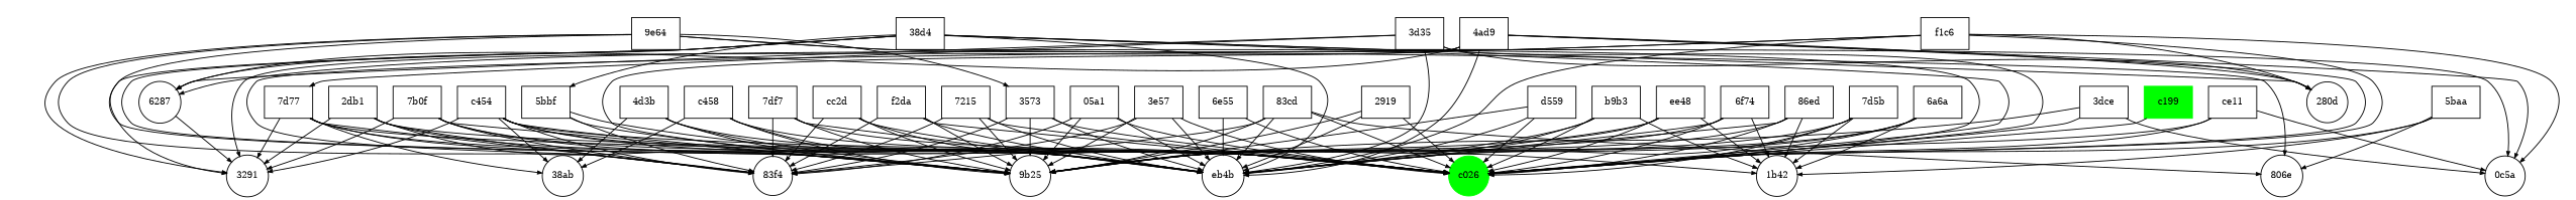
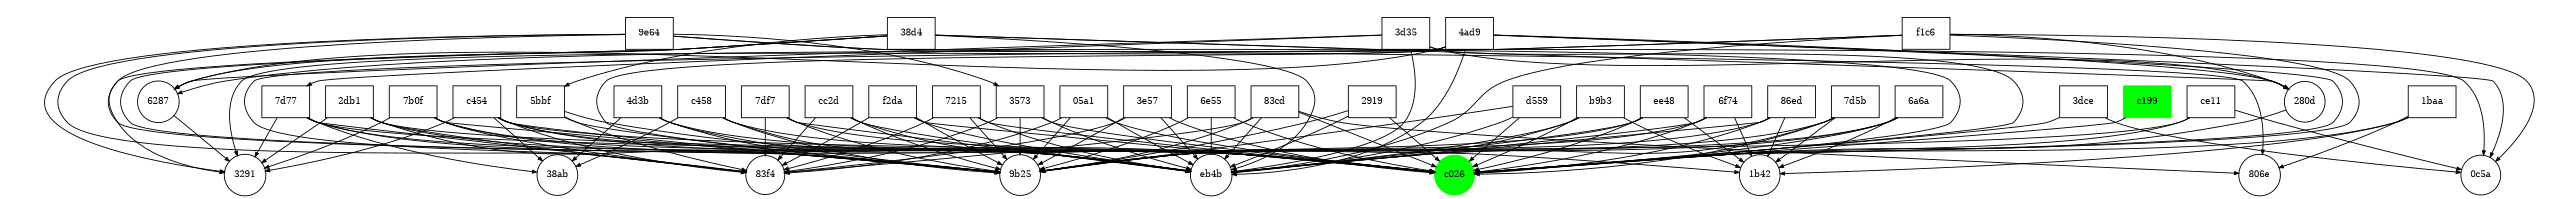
  digraph {
    rankdir=TB
    node [fontsize=10 shape=box]
    edge [arrowsize=0.5]
    n1 [color=green height=0.55882 label=c026 shape=circle style=filled width=0.55882]
    n2 [color=green height=0.5 label=c199 style=filled width=0.75]
    n3 [height=0.57115 label="9b25" shape=circle width=0.57115]
    n4 [height=0.5 label=7215 width=0.75]
    n5 [height=0.58348 label=eb4b shape=circle width=0.58348]
    n6 [height=0.53417 label="83f4" shape=circle width=0.53417]
    n7 [height=0.5 label="05a1" width=0.75]
    n8 [height=0.5 label=d559 width=0.75]
    n9 [height=0.5 label=c458 width=0.75]
    n10 [height=0.57115 label="38ab" shape=circle width=0.57115]
    n11 [height=0.5 label="7d77" width=0.75]
    n12 [height=0.55882 label=3291 shape=circle width=0.55882]
    n13 [height=0.5 label="7d5b" width=0.75]
    n14 [height=0.57115 label="1b42" shape=circle width=0.57115]
    n15 [height=0.5 label="5bbf" width=0.75]
    n16 [height=0.5 label="9e64" width=0.75]
    n17 [height=0.55882 label="806e" shape=circle width=0.55882]
    n18 [height=0.5 label=3573 width=0.75]
    n19 [height=0.5 label=2919 width=0.75]
    n20 [height=0.5 label="6a6a" width=0.75]
    n21 [height=0.5 label=b9b3 width=0.75]
    n22 [height=0.5 label=ce11 width=0.75]
    n23 [height=0.55882 label="0c5a" shape=circle width=0.55882]
    n24 [height=0.5 label=f2da width=0.75]
    n25 [height=0.5 label="2db1" width=0.75]
    n26 [height=0.5 label=ee48 width=0.75]
    n27 [height=0.5 label="3e57" width=0.75]
    n28 [height=0.5 label="7b0f" width=0.75]
    n29 [height=0.5 label="6f74" width=0.75]
    n30 [height=0.5 label="38d4" width=0.75]
    n31 [height=0.57115 label="280d" shape=circle width=0.57115]
    n32 [height=0.55882 label=6287 shape=circle width=0.55882]
    n33 [height=0.5 label="7df7" width=0.75]
    n34 [height=0.5 label=c454 width=0.75]
    n35 [height=0.5 label="83cd" width=0.75]
    n36 [height=0.5 label="4d3b" width=0.75]
    n37 [height=0.5 label="86ed" width=0.75]
    n38 [height=0.5 label="4ad9" width=0.75]
    n39 [height=0.5 label="6e55" width=0.75]
    n40 [height=0.5 label=cc2d width=0.75]
    n41 [height=0.5 label=f1c6 width=0.75]
    n42 [height=0.5 label="3d35" width=0.75]
-   n43 [height=0.5 label="5baa" width=0.75]
+   n43 [height=0.5 label="1baa" width=0.75]
    n44 [height=0.5 label="3dce" width=0.75]
    n2 -> n1
    n4 -> n1
    n4 -> n3
    n4 -> n5
    n4 -> n6
    n7 -> n1
    n7 -> n3
    n7 -> n5
    n7 -> n6
    n8 -> n1
    n8 -> n3
    n8 -> n5
    n9 -> n1
    n9 -> n3
    n9 -> n5
    n9 -> n10
    n11 -> n1
    n11 -> n3
    n11 -> n5
    n11 -> n6
    n11 -> n10
    n11 -> n12
    n13 -> n1
    n13 -> n3
    n13 -> n5
    n13 -> n14
    n15 -> n1
    n15 -> n3
    n15 -> n6
    n16 -> n1
    n16 -> n3
    n16 -> n6
    n16 -> n12
    n16 -> n17
    n16 -> n18
    n18 -> n1
    n18 -> n3
    n18 -> n5
    n18 -> n6
    n19 -> n1
    n19 -> n3
    n19 -> n5
    n20 -> n1
    n20 -> n3
    n20 -> n5
    n20 -> n14
    n21 -> n1
    n21 -> n3
    n21 -> n5
    n21 -> n14
    n22 -> n1
    n22 -> n3
    n22 -> n23
    n24 -> n1
    n24 -> n3
    n24 -> n5
    n24 -> n6
    n25 -> n1
    n25 -> n3
    n25 -> n5
    n25 -> n6
    n25 -> n12
    n26 -> n1
    n26 -> n3
    n26 -> n5
    n26 -> n14
    n27 -> n1
    n27 -> n3
    n27 -> n5
    n27 -> n6
    n28 -> n1
    n28 -> n3
    n28 -> n5
    n28 -> n6
    n28 -> n12
    n29 -> n1
    n29 -> n3
    n29 -> n5
    n29 -> n14
-   n30 -> n1
+   n31 -> n1
    n30 -> n3
    n30 -> n5
    n30 -> n12
    n30 -> n15
    n30 -> n23
    n30 -> n31
    n30 -> n32
    n32 -> n12
    n33 -> n1
    n33 -> n3
    n33 -> n5
    n33 -> n6
    n34 -> n1
    n34 -> n3
    n34 -> n5
    n34 -> n6
    n34 -> n10
    n34 -> n12
    n34 -> n14
    n35 -> n1
    n35 -> n3
    n35 -> n5
    n35 -> n6
    n35 -> n17
    n36 -> n1
    n36 -> n3
    n36 -> n5
    n36 -> n10
    n37 -> n1
    n37 -> n3
    n37 -> n5
    n37 -> n14
    n38 -> n1
    n38 -> n3
    n38 -> n5
    n38 -> n12
    n38 -> n23
    n38 -> n31
    n38 -> n32
    n39 -> n1
-   n44 -> n3
+   n39 -> n3
    n39 -> n5
    n40 -> n1
    n40 -> n3
    n40 -> n5
    n40 -> n6
    n41 -> n1
    n41 -> n5
    n41 -> n6
    n41 -> n23
    n41 -> n31
    n41 -> n32
    n42 -> n1
    n42 -> n5
    n42 -> n11
    n42 -> n31
    n42 -> n32
    n43 -> n1
    n43 -> n14
    n43 -> n17
    n44 -> n1
    n44 -> n23
  }
